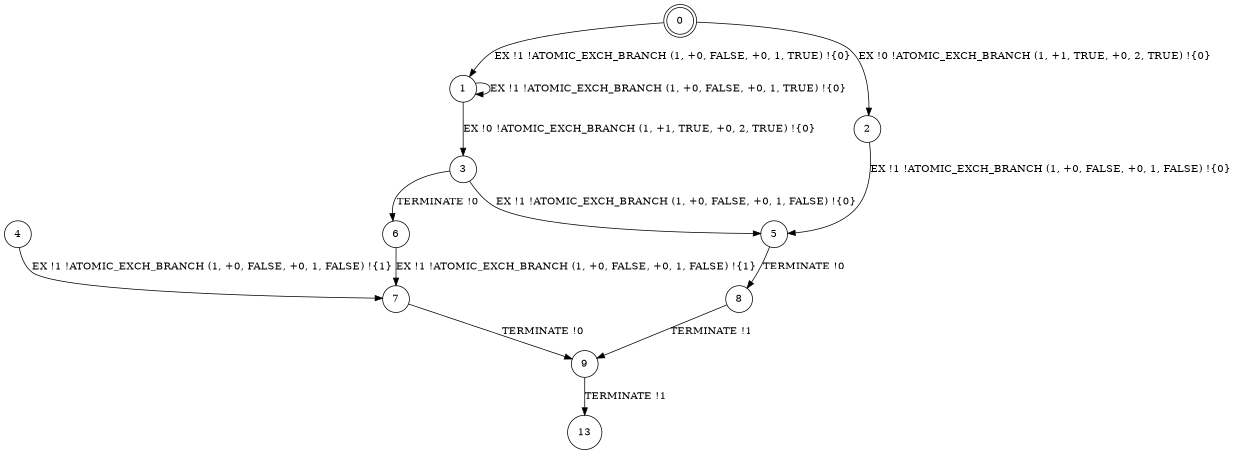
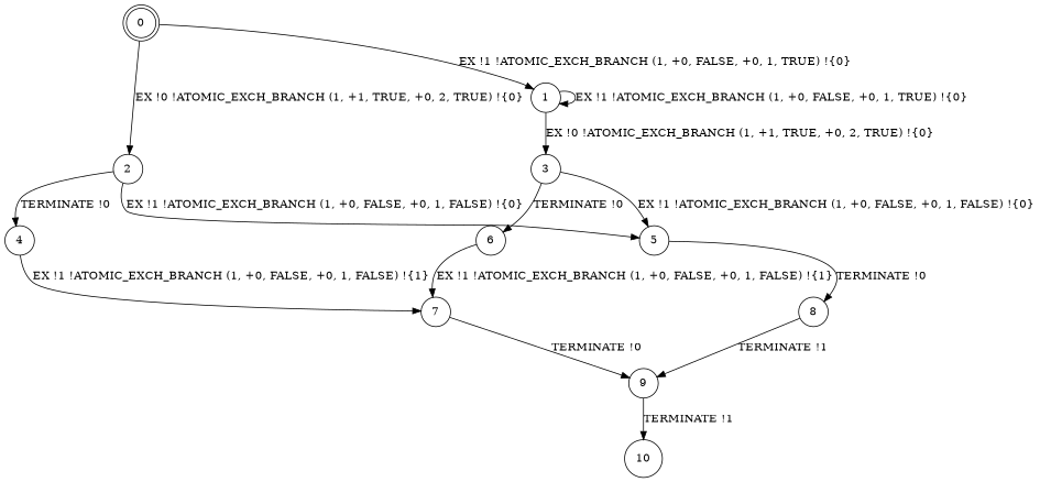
  digraph {
    node [shape=circle]
    0 [peripheries=2]
    1
    2
    3
    4
    5
    6
    7
    8
    9
-   10 [label=13]
+   10
    0 -> 1 [label="EX !1 !ATOMIC_EXCH_BRANCH (1, +0, FALSE, +0, 1, TRUE) !{0}"]
    0 -> 2 [label="EX !0 !ATOMIC_EXCH_BRANCH (1, +1, TRUE, +0, 2, TRUE) !{0}"]
    1 -> 1 [label="EX !1 !ATOMIC_EXCH_BRANCH (1, +0, FALSE, +0, 1, TRUE) !{0}"]
    1 -> 3 [label="EX !0 !ATOMIC_EXCH_BRANCH (1, +1, TRUE, +0, 2, TRUE) !{0}"]
+   2 -> 4 [label="TERMINATE !0"]
    2 -> 5 [label="EX !1 !ATOMIC_EXCH_BRANCH (1, +0, FALSE, +0, 1, FALSE) !{0}"]
    3 -> 5 [label="EX !1 !ATOMIC_EXCH_BRANCH (1, +0, FALSE, +0, 1, FALSE) !{0}"]
    3 -> 6 [label="TERMINATE !0"]
    4 -> 7 [label="EX !1 !ATOMIC_EXCH_BRANCH (1, +0, FALSE, +0, 1, FALSE) !{1}"]
    5 -> 8 [label="TERMINATE !0"]
    6 -> 7 [label="EX !1 !ATOMIC_EXCH_BRANCH (1, +0, FALSE, +0, 1, FALSE) !{1}"]
    7 -> 9 [label="TERMINATE !0"]
    8 -> 9 [label="TERMINATE !1"]
    9 -> 10 [label="TERMINATE !1"]
  }
